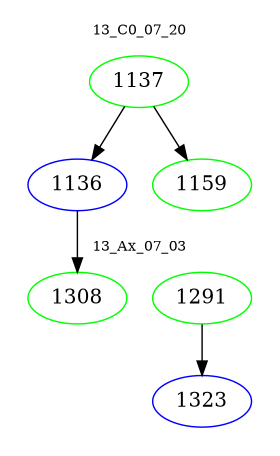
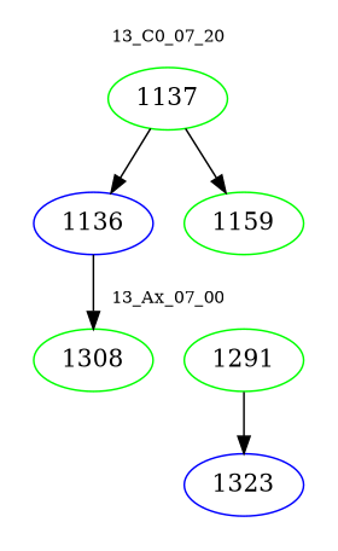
  digraph {
    node [color=green]
    edge [color=black]
    n1 [label=1291]
    n2 [color=blue label=1323]
    n3 [label=1308]
    n4 [label=1137]
    n5 [color=blue label=1136]
    n6 [label=1159]
    subgraph cluster_1 {
      color=white
      fontsize=10
-     label="13_Ax_07_03"
+     label="13_Ax_07_00"
      n1
      n2
      n3
    }
    subgraph cluster_2 {
      color=white
      fontsize=10
      label="13_C0_07_20"
      n4
      n5
      n6
    }
    n1 -> n2
    n4 -> n5
    n4 -> n6
    n5 -> n3
  }
